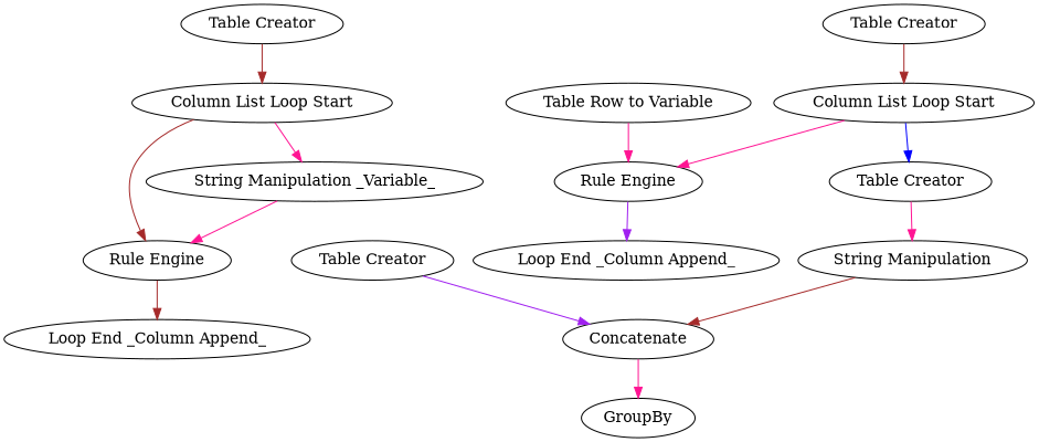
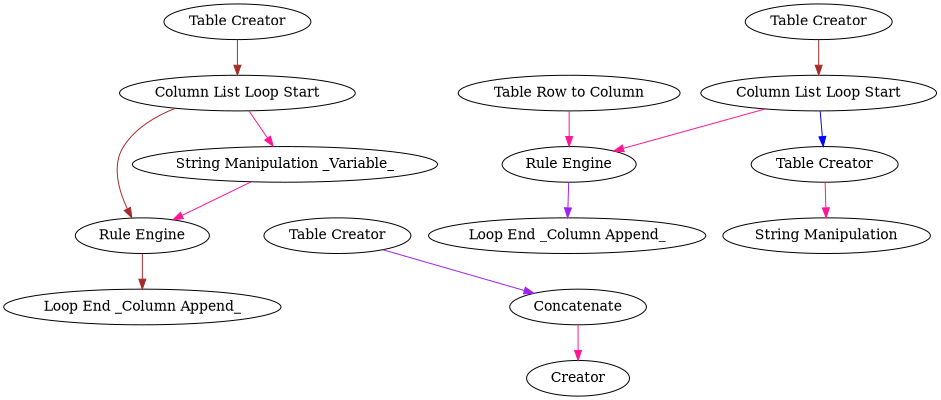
  digraph {
    rankdir=TB
    edge [color=deeppink]
    n1 [label="Table Creator"]
    n2 [label="Column List Loop Start"]
    n3 [label="Rule Engine"]
    n4 [label="String Manipulation _Variable_"]
    n5 [label="Loop End _Column Append_"]
    n6 [label="Rule Engine"]
    n7 [label="Loop End _Column Append_"]
    n8 [label="Column List Loop Start"]
    n9 [label="Table Creator"]
    n10 [label="String Manipulation"]
    n11 [label="Table Creator"]
    n12 [label=Concatenate]
-   n13 [label=GroupBy]
-   n14 [label="Table Row to Variable"]
+   n13 [label=Creator]
+   n14 [label="Table Row to Column"]
    n15 [label="Table Creator"]
    n1 -> n2 [color=brown]
    n2 -> n3 [color=brown]
    n2 -> n4
    n3 -> n5 [color=brown]
    n4 -> n3
    n6 -> n7 [color=purple]
    n8 -> n6
    n8 -> n9 [color=blue]
    n9 -> n10
-   n10 -> n12 [color=brown]
    n11 -> n8 [color=brown]
    n12 -> n13
    n14 -> n6
    n15 -> n12 [color=purple]
  }
